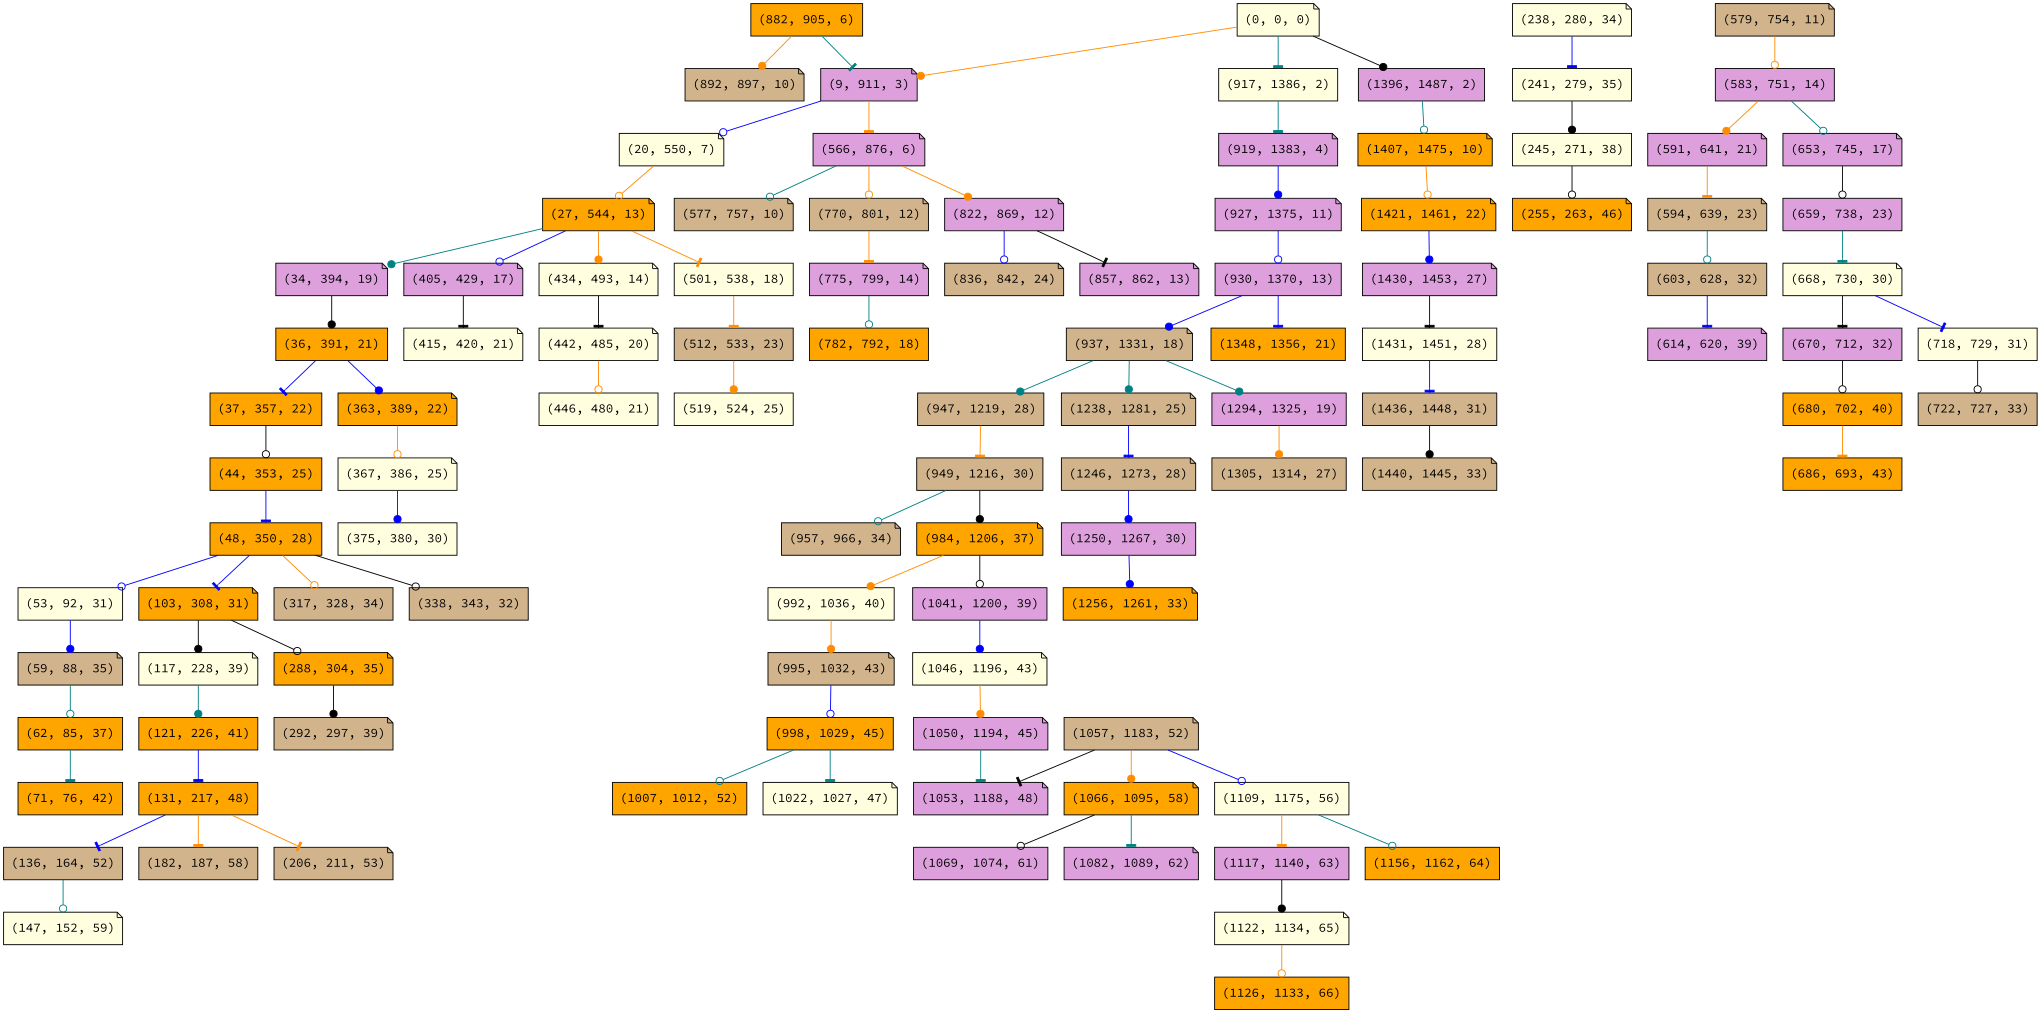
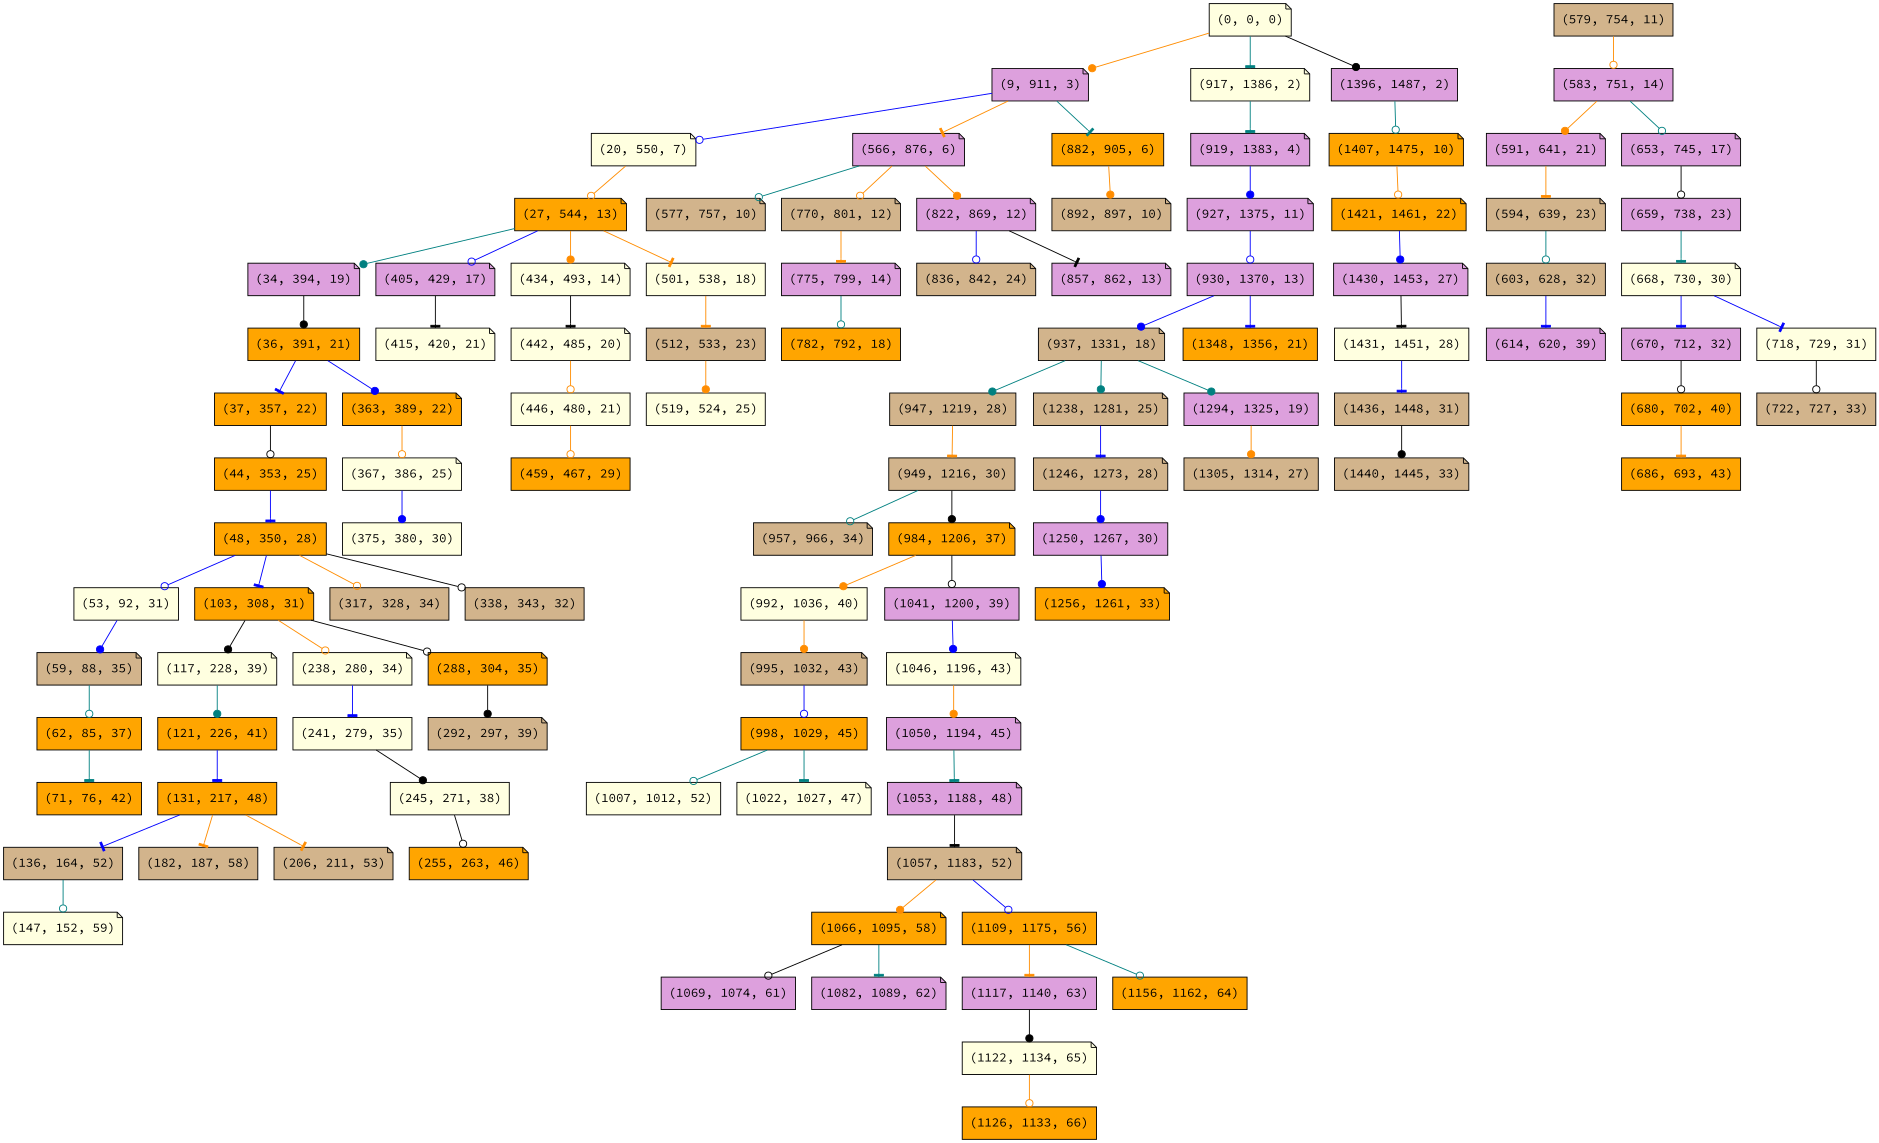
  digraph {
    fontname="Source Code Pro"
    node [fillcolor=orange fontname="Source Code Pro" shape=note style=filled]
    edge [arrowhead=odot color=darkorange fontname="Source Code Pro"]
    "(0, 0, 0)" [fillcolor=lightyellow]
    "(9, 911, 3)" [fillcolor=plum]
-   "(917, 1386, 2)" [fillcolor=lightyellow shape=box]
+   "(917, 1386, 2)" [fillcolor=lightyellow]
    "(1396, 1487, 2)" [fillcolor=plum shape=box]
    "(20, 550, 7)" [fillcolor=lightyellow]
    "(566, 876, 6)" [fillcolor=plum]
    "(882, 905, 6)" [shape=box]
    "(919, 1383, 4)" [fillcolor=plum]
    "(1407, 1475, 10)"
    "(27, 544, 13)"
    "(577, 757, 10)" [fillcolor=tan]
    "(770, 801, 12)" [fillcolor=tan]
    "(822, 869, 12)" [fillcolor=plum]
    "(892, 897, 10)" [fillcolor=tan]
    "(34, 394, 19)" [fillcolor=plum]
    "(405, 429, 17)" [fillcolor=plum]
    "(434, 493, 14)" [fillcolor=lightyellow]
    "(501, 538, 18)" [fillcolor=lightyellow shape=box]
    "(36, 391, 21)" [shape=box]
    "(415, 420, 21)" [fillcolor=lightyellow]
    "(442, 485, 20)" [fillcolor=lightyellow]
    "(512, 533, 23)" [fillcolor=tan shape=box]
    "(37, 357, 22)" [shape=box]
    "(363, 389, 22)"
    "(44, 353, 25)" [shape=box]
    "(367, 386, 25)" [fillcolor=lightyellow]
    "(48, 350, 28)" [shape=box]
    "(53, 92, 31)" [fillcolor=lightyellow shape=box]
    "(103, 308, 31)"
    "(317, 328, 34)" [fillcolor=tan shape=box]
    "(338, 343, 32)" [fillcolor=tan shape=box]
    "(59, 88, 35)" [fillcolor=tan]
    "(117, 228, 39)" [fillcolor=lightyellow]
    "(238, 280, 34)" [fillcolor=lightyellow]
    "(288, 304, 35)"
    "(62, 85, 37)" [shape=box]
    "(71, 76, 42)" [shape=box]
    "(121, 226, 41)" [shape=box]
    "(241, 279, 35)" [fillcolor=lightyellow shape=box]
    "(292, 297, 39)" [fillcolor=tan]
    "(131, 217, 48)" [shape=box]
    "(136, 164, 52)" [fillcolor=tan shape=box]
    "(182, 187, 58)" [fillcolor=tan shape=box]
    "(206, 211, 53)" [fillcolor=tan]
    "(147, 152, 59)" [fillcolor=lightyellow]
    "(245, 271, 38)" [fillcolor=lightyellow shape=box]
    "(255, 263, 46)"
    "(375, 380, 30)" [fillcolor=lightyellow shape=box]
    "(446, 480, 21)" [fillcolor=lightyellow shape=box]
+   "(459, 467, 29)" [shape=box]
    "(519, 524, 25)" [fillcolor=lightyellow shape=box]
    "(775, 799, 14)" [fillcolor=plum]
    "(836, 842, 24)" [fillcolor=tan]
    "(857, 862, 13)" [fillcolor=plum]
-   "(579, 754, 11)" [fillcolor=tan]
+   "(579, 754, 11)" [fillcolor=tan shape=box]
    "(583, 751, 14)" [fillcolor=plum shape=box]
    "(591, 641, 21)" [fillcolor=plum]
    "(653, 745, 17)" [fillcolor=plum]
    "(594, 639, 23)" [fillcolor=tan]
    "(659, 738, 23)" [fillcolor=plum shape=box]
    "(603, 628, 32)" [fillcolor=tan shape=box]
    "(614, 620, 39)" [fillcolor=plum]
    "(668, 730, 30)" [fillcolor=lightyellow]
    "(670, 712, 32)" [fillcolor=plum shape=box]
    "(718, 729, 31)" [fillcolor=lightyellow shape=box]
    "(680, 702, 40)" [shape=box]
    "(722, 727, 33)" [fillcolor=tan shape=box]
    "(686, 693, 43)" [shape=box]
    "(782, 792, 18)" [shape=box]
    "(927, 1375, 11)" [fillcolor=plum]
    "(930, 1370, 13)" [fillcolor=plum shape=box]
    "(937, 1331, 18)" [fillcolor=tan]
    "(1348, 1356, 21)" [shape=box]
    "(947, 1219, 28)" [fillcolor=tan shape=box]
    "(1238, 1281, 25)" [fillcolor=tan]
    "(1294, 1325, 19)" [fillcolor=plum shape=box]
    "(949, 1216, 30)" [fillcolor=tan shape=box]
    "(1246, 1273, 28)" [fillcolor=tan]
    "(1305, 1314, 27)" [fillcolor=tan shape=box]
    "(957, 966, 34)" [fillcolor=tan]
    "(984, 1206, 37)"
    "(992, 1036, 40)" [fillcolor=lightyellow shape=box]
    "(1041, 1200, 39)" [fillcolor=plum shape=box]
    "(995, 1032, 43)" [fillcolor=tan]
    "(1046, 1196, 43)" [fillcolor=lightyellow]
    "(998, 1029, 45)" [shape=box]
-   "(1007, 1012, 52)" [shape=box]
+   "(1007, 1012, 52)" [fillcolor=lightyellow shape=box]
    "(1022, 1027, 47)" [fillcolor=lightyellow]
    "(1050, 1194, 45)" [fillcolor=plum]
    "(1053, 1188, 48)" [fillcolor=plum]
    "(1057, 1183, 52)" [fillcolor=tan]
    "(1066, 1095, 58)"
-   "(1109, 1175, 56)" [fillcolor=lightyellow shape=box]
+   "(1109, 1175, 56)" [shape=box]
    "(1069, 1074, 61)" [fillcolor=plum shape=box]
    "(1082, 1089, 62)" [fillcolor=plum]
    "(1117, 1140, 63)" [fillcolor=plum shape=box]
    "(1156, 1162, 64)" [shape=box]
    "(1122, 1134, 65)" [fillcolor=lightyellow]
    "(1126, 1133, 66)" [shape=box]
    "(1250, 1267, 30)" [fillcolor=plum shape=box]
    "(1256, 1261, 33)"
    "(1421, 1461, 22)"
    "(1430, 1453, 27)" [fillcolor=plum]
    "(1431, 1451, 28)" [fillcolor=lightyellow shape=box]
    "(1436, 1448, 31)" [fillcolor=tan shape=box]
    "(1440, 1445, 33)" [fillcolor=tan]
    "(0, 0, 0)" -> "(9, 911, 3)" [arrowhead=dot]
    "(0, 0, 0)" -> "(917, 1386, 2)" [arrowhead=tee color=teal]
    "(0, 0, 0)" -> "(1396, 1487, 2)" [arrowhead=dot color=black]
    "(9, 911, 3)" -> "(20, 550, 7)" [color=blue]
    "(9, 911, 3)" -> "(566, 876, 6)" [arrowhead=tee]
-   "(882, 905, 6)" -> "(9, 911, 3)" [arrowhead=tee color=teal]
+   "(9, 911, 3)" -> "(882, 905, 6)" [arrowhead=tee color=teal]
    "(917, 1386, 2)" -> "(919, 1383, 4)" [arrowhead=tee color=teal]
    "(1396, 1487, 2)" -> "(1407, 1475, 10)" [color=teal]
    "(20, 550, 7)" -> "(27, 544, 13)"
    "(566, 876, 6)" -> "(577, 757, 10)" [color=teal]
    "(566, 876, 6)" -> "(770, 801, 12)"
    "(566, 876, 6)" -> "(822, 869, 12)" [arrowhead=dot]
    "(882, 905, 6)" -> "(892, 897, 10)" [arrowhead=dot]
    "(919, 1383, 4)" -> "(927, 1375, 11)" [arrowhead=dot color=blue]
    "(1407, 1475, 10)" -> "(1421, 1461, 22)"
    "(27, 544, 13)" -> "(34, 394, 19)" [arrowhead=dot color=teal]
    "(27, 544, 13)" -> "(405, 429, 17)" [color=blue]
    "(27, 544, 13)" -> "(434, 493, 14)" [arrowhead=dot]
    "(27, 544, 13)" -> "(501, 538, 18)" [arrowhead=tee]
    "(770, 801, 12)" -> "(775, 799, 14)" [arrowhead=tee]
    "(822, 869, 12)" -> "(836, 842, 24)" [color=blue]
    "(822, 869, 12)" -> "(857, 862, 13)" [arrowhead=tee color=black]
    "(34, 394, 19)" -> "(36, 391, 21)" [arrowhead=dot color=black]
    "(405, 429, 17)" -> "(415, 420, 21)" [arrowhead=tee color=black]
    "(434, 493, 14)" -> "(442, 485, 20)" [arrowhead=tee color=black]
    "(501, 538, 18)" -> "(512, 533, 23)" [arrowhead=tee]
    "(36, 391, 21)" -> "(37, 357, 22)" [arrowhead=tee color=blue]
    "(36, 391, 21)" -> "(363, 389, 22)" [arrowhead=dot color=blue]
    "(442, 485, 20)" -> "(446, 480, 21)"
    "(512, 533, 23)" -> "(519, 524, 25)" [arrowhead=dot]
    "(37, 357, 22)" -> "(44, 353, 25)" [color=black]
    "(363, 389, 22)" -> "(367, 386, 25)"
    "(44, 353, 25)" -> "(48, 350, 28)" [arrowhead=tee color=blue]
    "(367, 386, 25)" -> "(375, 380, 30)" [arrowhead=dot color=blue]
    "(48, 350, 28)" -> "(53, 92, 31)" [color=blue]
    "(48, 350, 28)" -> "(103, 308, 31)" [arrowhead=tee color=blue]
    "(48, 350, 28)" -> "(317, 328, 34)"
    "(48, 350, 28)" -> "(338, 343, 32)" [color=black]
    "(53, 92, 31)" -> "(59, 88, 35)" [arrowhead=dot color=blue]
    "(103, 308, 31)" -> "(117, 228, 39)" [arrowhead=dot color=black]
+   "(103, 308, 31)" -> "(238, 280, 34)"
    "(103, 308, 31)" -> "(288, 304, 35)" [color=black]
    "(59, 88, 35)" -> "(62, 85, 37)" [color=teal]
    "(117, 228, 39)" -> "(121, 226, 41)" [arrowhead=dot color=teal]
    "(238, 280, 34)" -> "(241, 279, 35)" [arrowhead=tee color=blue]
    "(288, 304, 35)" -> "(292, 297, 39)" [arrowhead=dot color=black]
    "(62, 85, 37)" -> "(71, 76, 42)" [arrowhead=tee color=teal]
    "(121, 226, 41)" -> "(131, 217, 48)" [arrowhead=tee color=blue]
    "(241, 279, 35)" -> "(245, 271, 38)" [arrowhead=dot color=black]
    "(131, 217, 48)" -> "(136, 164, 52)" [arrowhead=tee color=blue]
    "(131, 217, 48)" -> "(182, 187, 58)" [arrowhead=tee]
    "(131, 217, 48)" -> "(206, 211, 53)" [arrowhead=tee]
    "(136, 164, 52)" -> "(147, 152, 59)" [color=teal]
    "(245, 271, 38)" -> "(255, 263, 46)" [color=black]
+   "(446, 480, 21)" -> "(459, 467, 29)"
    "(775, 799, 14)" -> "(782, 792, 18)" [color=teal]
    "(579, 754, 11)" -> "(583, 751, 14)"
    "(583, 751, 14)" -> "(591, 641, 21)" [arrowhead=dot]
    "(583, 751, 14)" -> "(653, 745, 17)" [color=teal]
    "(591, 641, 21)" -> "(594, 639, 23)" [arrowhead=tee]
    "(653, 745, 17)" -> "(659, 738, 23)" [color=black]
    "(594, 639, 23)" -> "(603, 628, 32)" [color=teal]
    "(659, 738, 23)" -> "(668, 730, 30)" [arrowhead=tee color=teal]
    "(603, 628, 32)" -> "(614, 620, 39)" [arrowhead=tee color=blue]
-   "(668, 730, 30)" -> "(670, 712, 32)" [arrowhead=tee color=black]
+   "(668, 730, 30)" -> "(670, 712, 32)" [arrowhead=tee color=blue]
    "(668, 730, 30)" -> "(718, 729, 31)" [arrowhead=tee color=blue]
    "(670, 712, 32)" -> "(680, 702, 40)" [color=black]
    "(718, 729, 31)" -> "(722, 727, 33)" [color=black]
    "(680, 702, 40)" -> "(686, 693, 43)" [arrowhead=tee]
    "(927, 1375, 11)" -> "(930, 1370, 13)" [color=blue]
    "(930, 1370, 13)" -> "(937, 1331, 18)" [arrowhead=dot color=blue]
    "(930, 1370, 13)" -> "(1348, 1356, 21)" [arrowhead=tee color=blue]
    "(937, 1331, 18)" -> "(947, 1219, 28)" [arrowhead=dot color=teal]
    "(937, 1331, 18)" -> "(1238, 1281, 25)" [arrowhead=dot color=teal]
    "(937, 1331, 18)" -> "(1294, 1325, 19)" [arrowhead=dot color=teal]
    "(947, 1219, 28)" -> "(949, 1216, 30)" [arrowhead=tee]
    "(1238, 1281, 25)" -> "(1246, 1273, 28)" [arrowhead=tee color=blue]
    "(1294, 1325, 19)" -> "(1305, 1314, 27)" [arrowhead=dot]
    "(949, 1216, 30)" -> "(957, 966, 34)" [color=teal]
    "(949, 1216, 30)" -> "(984, 1206, 37)" [arrowhead=dot color=black]
    "(1246, 1273, 28)" -> "(1250, 1267, 30)" [arrowhead=dot color=blue]
    "(984, 1206, 37)" -> "(992, 1036, 40)" [arrowhead=dot]
    "(984, 1206, 37)" -> "(1041, 1200, 39)" [color=black]
    "(992, 1036, 40)" -> "(995, 1032, 43)" [arrowhead=dot]
    "(1041, 1200, 39)" -> "(1046, 1196, 43)" [arrowhead=dot color=blue]
    "(995, 1032, 43)" -> "(998, 1029, 45)" [color=blue]
    "(1046, 1196, 43)" -> "(1050, 1194, 45)" [arrowhead=dot]
    "(998, 1029, 45)" -> "(1007, 1012, 52)" [color=teal]
    "(998, 1029, 45)" -> "(1022, 1027, 47)" [arrowhead=tee color=teal]
    "(1050, 1194, 45)" -> "(1053, 1188, 48)" [arrowhead=tee color=teal]
-   "(1057, 1183, 52)" -> "(1053, 1188, 48)" [arrowhead=tee color=black]
+   "(1053, 1188, 48)" -> "(1057, 1183, 52)" [arrowhead=tee color=black]
    "(1057, 1183, 52)" -> "(1066, 1095, 58)" [arrowhead=dot]
    "(1057, 1183, 52)" -> "(1109, 1175, 56)" [color=blue]
    "(1066, 1095, 58)" -> "(1069, 1074, 61)" [color=black]
    "(1066, 1095, 58)" -> "(1082, 1089, 62)" [arrowhead=tee color=teal]
    "(1109, 1175, 56)" -> "(1117, 1140, 63)" [arrowhead=tee]
    "(1109, 1175, 56)" -> "(1156, 1162, 64)" [color=teal]
    "(1117, 1140, 63)" -> "(1122, 1134, 65)" [arrowhead=dot color=black]
    "(1122, 1134, 65)" -> "(1126, 1133, 66)"
    "(1250, 1267, 30)" -> "(1256, 1261, 33)" [arrowhead=dot color=blue]
    "(1421, 1461, 22)" -> "(1430, 1453, 27)" [arrowhead=dot color=blue]
    "(1430, 1453, 27)" -> "(1431, 1451, 28)" [arrowhead=tee color=black]
    "(1431, 1451, 28)" -> "(1436, 1448, 31)" [arrowhead=tee color=blue]
    "(1436, 1448, 31)" -> "(1440, 1445, 33)" [arrowhead=dot color=black]
  }
